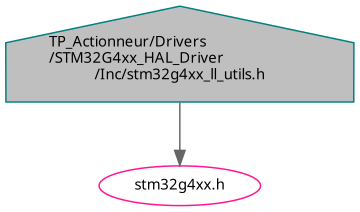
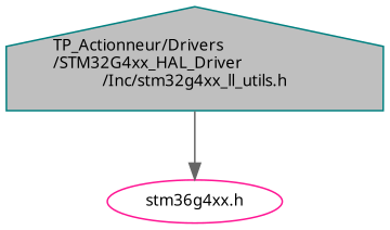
  digraph {
    fontname="Noto Sans"
    node [fontname="Noto Sans" fontsize=10 style=filled]
    n1 [color=teal fillcolor=grey75 fontcolor=black height=0.2 label="TP_Actionneur/Drivers\l/STM32G4xx_HAL_Driver\l/Inc/stm32g4xx_ll_utils.h" shape=house width=0.4]
-   n2 [color=deeppink fillcolor=white height=0.2 label="stm32g4xx.h" shape=ellipse width=0.4]
+   n2 [color=deeppink fillcolor=white height=0.2 label="stm36g4xx.h" shape=ellipse width=0.4]
    n1 -> n2 [color=gray40 fontname="Noto Sans" fontsize=10 labelfontname=Helvetica labelfontsize=10 style=solid arrowhead=normal]
  }
